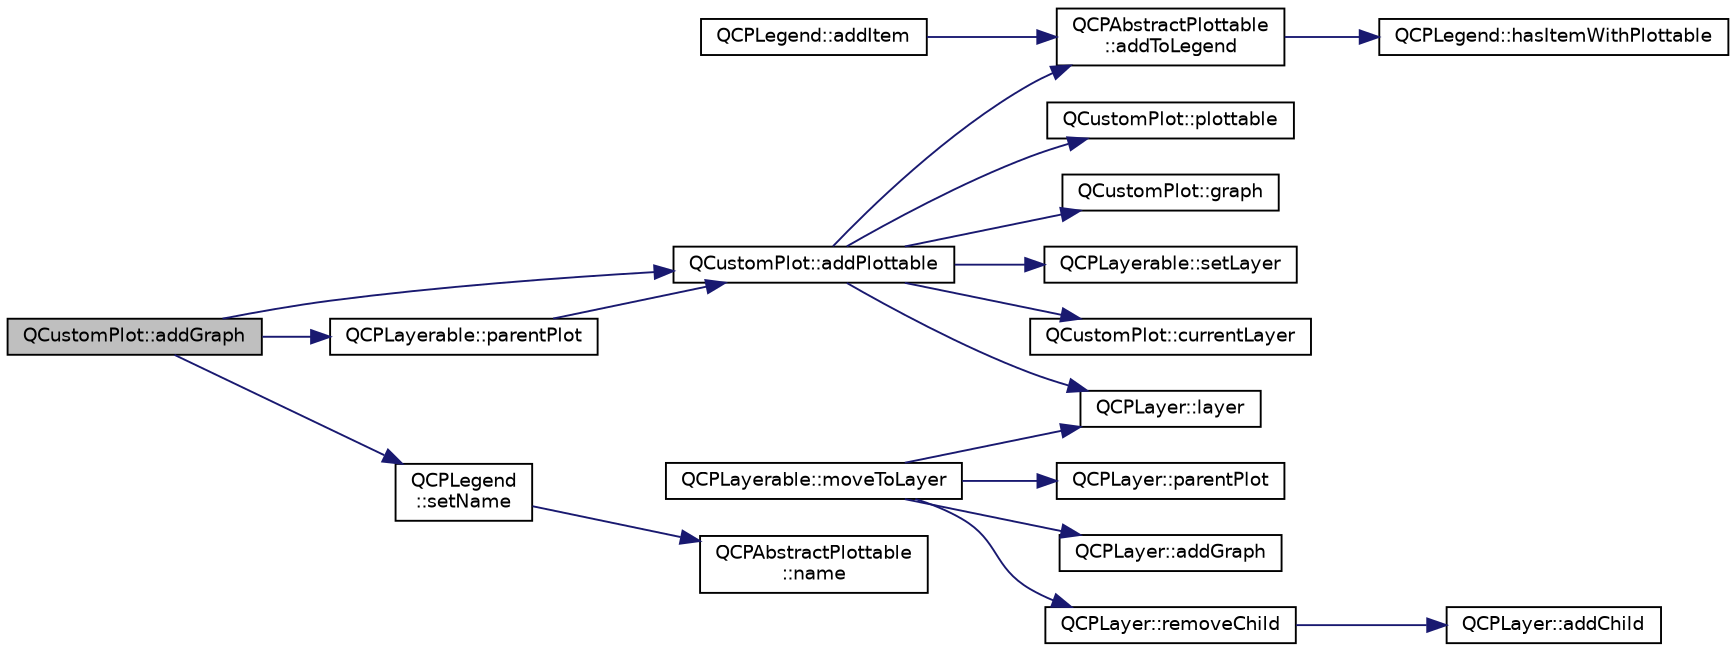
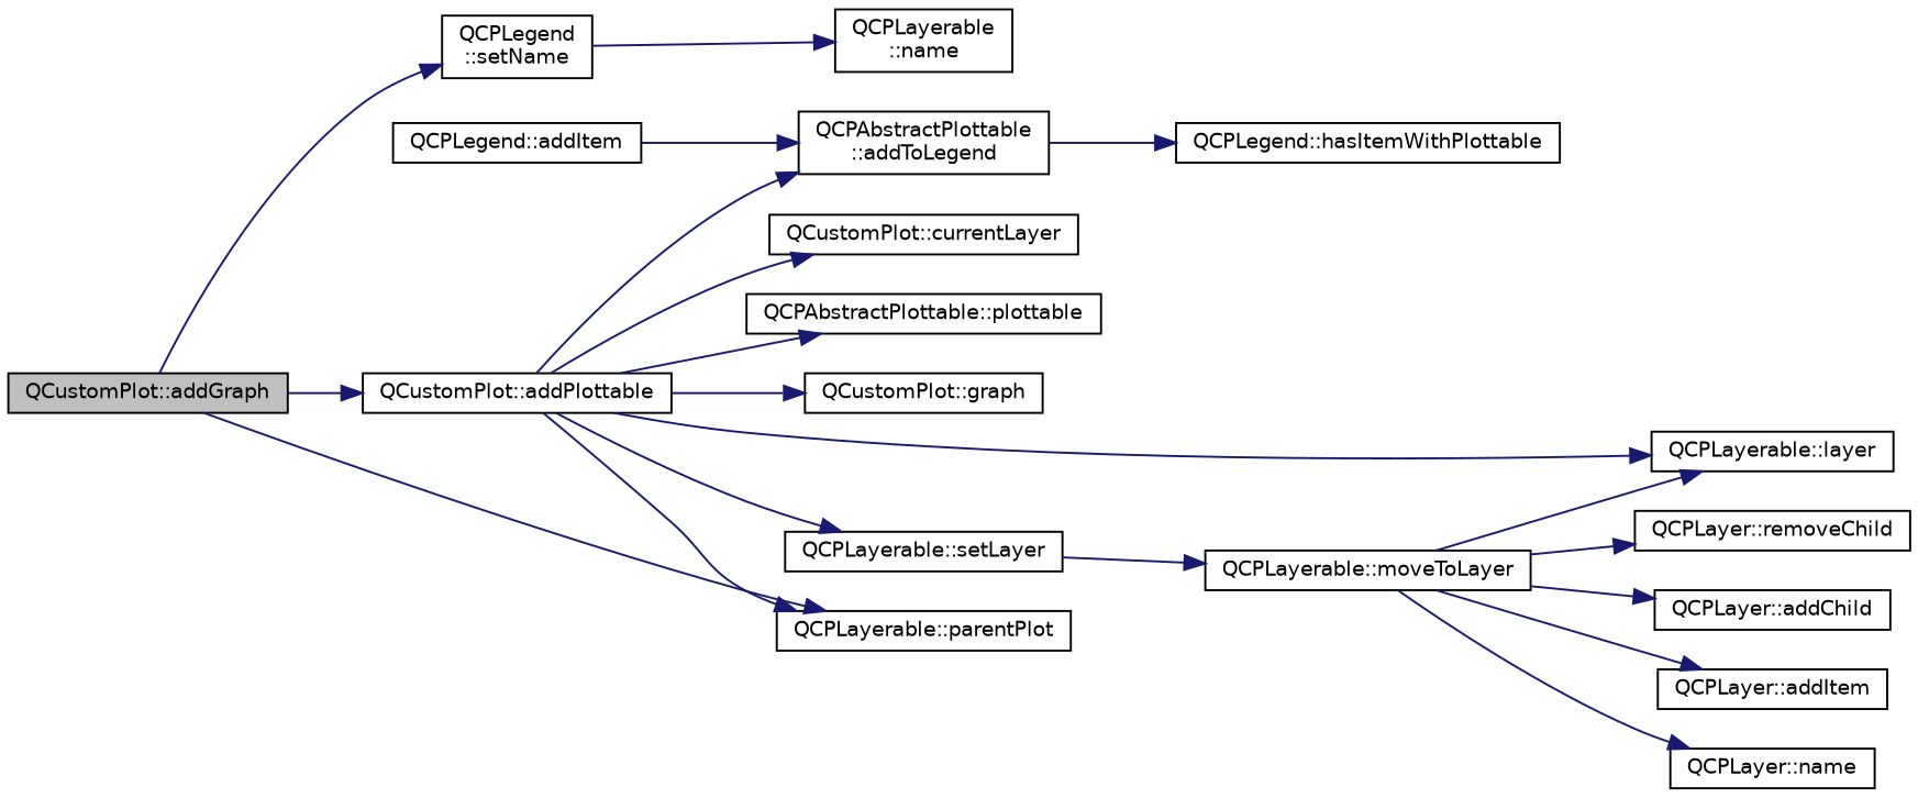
  digraph {
    rankdir=LR
    node [color=black fillcolor=white fontname=Helvetica fontsize=10 shape=record style=filled]
    edge [color=midnightblue fontname=Helvetica fontsize=10 labelfontname=Helvetica labelfontsize=10 style=solid]
    n1 [fillcolor=grey75 fontcolor=black height=0.2 label="QCustomPlot::addGraph" width=0.4]
    n2 [height=0.2 label="QCPLayerable::parentPlot" width=0.4]
    n3 [height=0.2 label="QCustomPlot::addPlottable" width=0.4]
    n4 [height=0.2 label="QCPLegend\l::setName" width=0.4]
-   n5 [height=0.2 label="QCustomPlot::plottable" width=0.4]
+   n5 [height=0.2 label="QCPAbstractPlottable::plottable" width=0.4]
    n6 [height=0.2 label="QCPAbstractPlottable\l::addToLegend" width=0.4]
    n7 [height=0.2 label="QCustomPlot::graph" width=0.4]
-   n8 [height=0.2 label="QCPLayer::layer" width=0.4]
+   n8 [height=0.2 label="QCPLayerable::layer" width=0.4]
    n9 [height=0.2 label="QCPLayerable::setLayer" width=0.4]
    n10 [height=0.2 label="QCustomPlot::currentLayer" width=0.4]
-   n11 [height=0.2 label="QCPAbstractPlottable\l::name" width=0.4]
+   n11 [height=0.2 label="QCPLayerable\l::name" width=0.4]
    n12 [height=0.2 label="QCPLegend::hasItemWithPlottable" width=0.4]
    n13 [height=0.2 label="QCPLayerable::moveToLayer" width=0.4]
    n14 [height=0.2 label="QCPLegend::addItem" width=0.4]
-   n15 [height=0.2 label="QCPLayer::parentPlot" width=0.4]
-   n16 [height=0.2 label="QCPLayer::addGraph" width=0.4]
+   n15 [height=0.2 label="QCPLayer::addItem" width=0.4]
+   n16 [height=0.2 label="QCPLayer::name" width=0.4]
    n17 [height=0.2 label="QCPLayer::removeChild" width=0.4]
    n18 [height=0.2 label="QCPLayer::addChild" width=0.4]
    n1 -> n2
    n1 -> n3
    n1 -> n4
-   n2 -> n3
+   n3 -> n2
    n3 -> n5
    n3 -> n6
    n3 -> n7
    n3 -> n8
    n3 -> n9
    n3 -> n10
    n4 -> n11
    n6 -> n12
+   n9 -> n13
    n13 -> n8
    n13 -> n15
    n13 -> n16
    n13 -> n17
-   n17 -> n18
+   n13 -> n18
    n14 -> n6
  }
